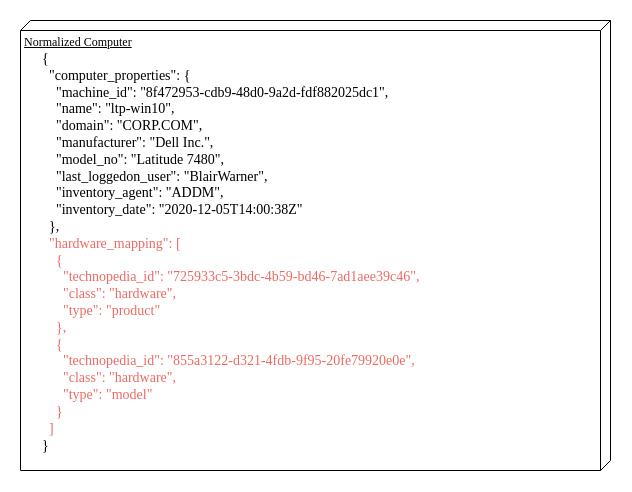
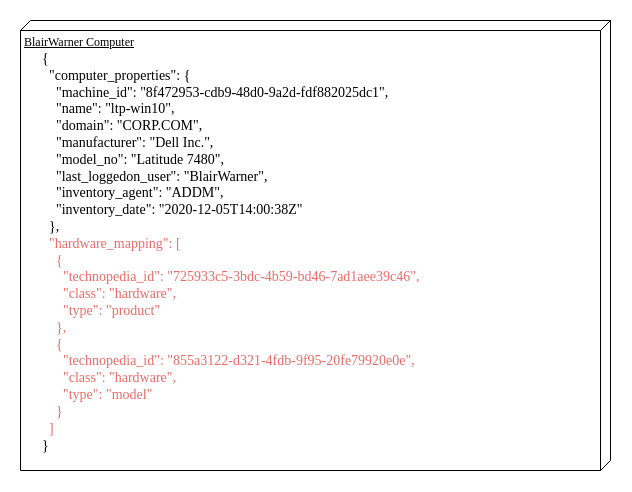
  <mxCell id="0" />
  <mxCell id="1" parent="0" />
  <mxCell id="2" value="" style="group" vertex="1" connectable="0" parent="1"><mxGeometry x="20" y="20" width="590" height="450" as="geometry" /></mxCell>
- <mxCell id="3" value="Normalized Computer" style="verticalAlign=top;align=left;spacingTop=8;spacingLeft=2;spacingRight=12;shape=cube;size=10;direction=south;fontStyle=4;html=1;rounded=0;shadow=0;comic=0;labelBackgroundColor=none;strokeWidth=1;fontFamily=Verdana;fontSize=12" vertex="1" parent="2"><mxGeometry width="590" height="450" as="geometry" /></mxCell>
+ <mxCell id="3" value="BlairWarner Computer" style="verticalAlign=top;align=left;spacingTop=8;spacingLeft=2;spacingRight=12;shape=cube;size=10;direction=south;fontStyle=4;html=1;rounded=0;shadow=0;comic=0;labelBackgroundColor=none;strokeWidth=1;fontFamily=Verdana;fontSize=12" vertex="1" parent="2"><mxGeometry width="590" height="450" as="geometry" /></mxCell>
  <mxCell id="4" value="&lt;div style=&quot;box-sizing: border-box&quot;&gt;&lt;pre&gt;&lt;font face=&quot;Lucida Console&quot;&gt;&lt;span style=&quot;font-size: 14px&quot;&gt;{&lt;br&gt;  &quot;computer_properties&quot;: {&lt;br&gt;    &quot;machine_id&quot;: &quot;8f472953-cdb9-48d0-9a2d-fdf882025dc1&quot;,&lt;br&gt;    &quot;name&quot;: &quot;ltp-win10&quot;,&lt;br&gt;    &quot;domain&quot;: &quot;CORP.COM&quot;,&lt;br&gt;    &quot;manufacturer&quot;: &quot;Dell Inc.&quot;,&lt;br&gt;    &quot;model_no&quot;: &quot;Latitude 7480&quot;,&lt;br&gt;    &quot;last_loggedon_user&quot;: &quot;BlairWarner&quot;,&lt;br&gt;    &quot;inventory_agent&quot;: &quot;ADDM&quot;,&lt;br&gt;    &quot;inventory_date&quot;: &quot;2020-12-05T14:00:38Z&quot;&lt;br&gt;  },&lt;br&gt;  &lt;font color=&quot;#ea6b66&quot;&gt;&quot;hardware_mapping&quot;: [&lt;br&gt;    {&lt;br&gt;      &quot;technopedia_id&quot;: &quot;725933c5-3bdc-4b59-bd46-7ad1aee39c46&quot;,&lt;br&gt;      &quot;class&quot;: &quot;hardware&quot;,&lt;br&gt;      &quot;type&quot;: &quot;product&quot;&lt;br&gt;    },&lt;br&gt;    {&lt;br&gt;      &quot;technopedia_id&quot;: &quot;855a3122-d321-4fdb-9f95-20fe79920e0e&quot;,&lt;br&gt;      &quot;class&quot;: &quot;hardware&quot;,&lt;br&gt;      &quot;type&quot;: &quot;model&quot;&lt;br&gt;    }&lt;br&gt;  ]&lt;/font&gt;&lt;br&gt;}&lt;/span&gt;&lt;/font&gt;&lt;span style=&quot;font-size: 14px&quot;&gt;&lt;br&gt;&lt;/span&gt;&lt;/pre&gt;&lt;div style=&quot;font-size: 14px&quot;&gt;&lt;br&gt;&lt;/div&gt;&lt;/div&gt;" style="text;html=1;resizable=0;autosize=1;align=left;verticalAlign=middle;points=[];fillColor=none;strokeColor=none;rounded=0;" vertex="1" parent="2"><mxGeometry x="19.999" y="40.908" width="550" height="400" as="geometry" /></mxCell>
